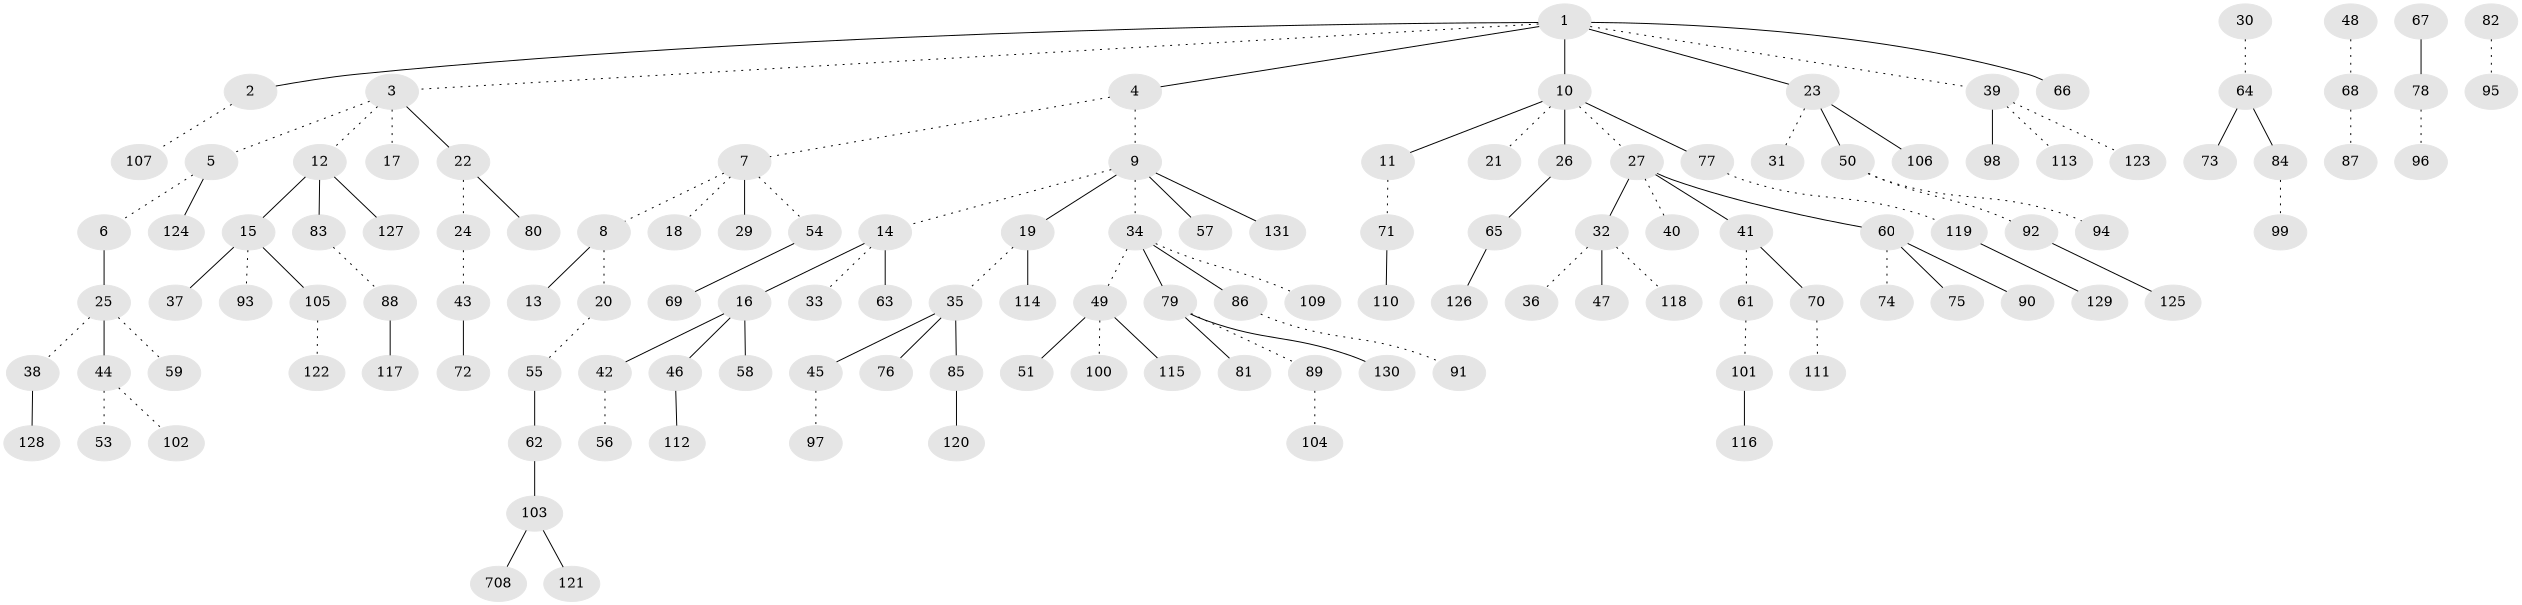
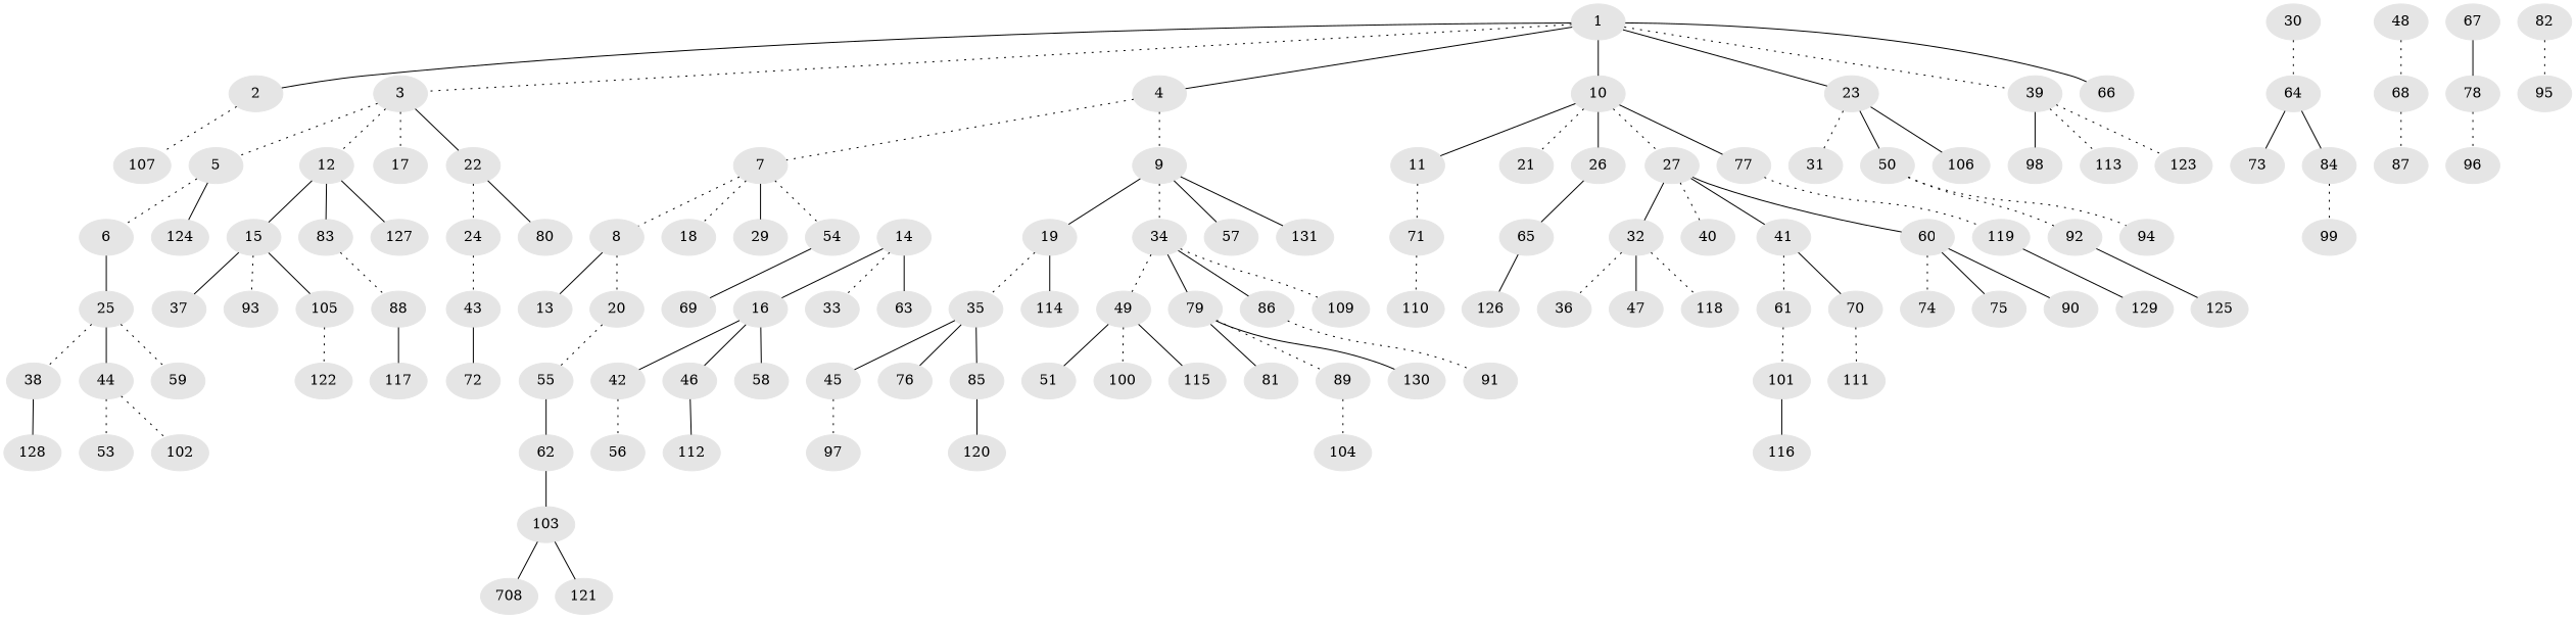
  graph {
    node [color=gray90 style=filled]
    edge [style=solid]
    1
    2
    3
    4
    10
    23
    39
    66
    107
    5
    12
    17
    22
    7
    9
    11
    21
    26
    27
    77
    31
    50
    106
    98
    113
    123
    6
    124
    15
    83
    127
    24
    80
    8
    18
    29
    54
    14
    19
    34
    57
    131
    25
    38
    44
    59
    13
    20
    69
    55
    16
    33
    63
    35
    114
    49
    79
    86
    109
    71
    65
    32
    40
    41
    60
    119
    110
    37
    93
    105
    88
    42
    46
    58
    122
    56
    112
    30
    64
    45
    76
    85
    62
    43
    92
    94
    72
    128
    53
    102
    126
    36
    47
    118
    61
    70
    74
    75
    90
    48
    68
    67
    78
    73
    84
    51
    100
    115
    81
    89
    130
    91
    97
    120
    101
    111
    87
    125
    82
    95
    103
    116
    n123 [label=708]
    121
    99
    96
    129
    104
    117
    1 -- 2
    1 -- 3 [style=dotted]
    1 -- 4
    1 -- 10
    1 -- 23
    1 -- 39 [style=dotted]
    1 -- 66
    2 -- 107 [style=dotted]
    3 -- 5 [style=dotted]
    3 -- 12 [style=dotted]
    3 -- 17 [style=dotted]
    3 -- 22
    4 -- 7 [style=dotted]
    4 -- 9 [style=dotted]
    10 -- 11
    10 -- 21 [style=dotted]
    10 -- 26
    10 -- 27 [style=dotted]
    10 -- 77
    23 -- 31 [style=dotted]
    23 -- 50
    23 -- 106
    39 -- 98
    39 -- 113 [style=dotted]
    39 -- 123 [style=dotted]
    5 -- 6 [style=dotted]
    5 -- 124
    12 -- 15
    12 -- 83
    12 -- 127
    22 -- 24 [style=dotted]
    22 -- 80
    7 -- 8 [style=dotted]
    7 -- 18 [style=dotted]
    7 -- 29
    7 -- 54 [style=dotted]
-   9 -- 14 [style=dotted]
    9 -- 19
    9 -- 34 [style=dotted]
    9 -- 57
    9 -- 131
    11 -- 71 [style=dotted]
    26 -- 65
    27 -- 32
    27 -- 40 [style=dotted]
    27 -- 41
    27 -- 60
    77 -- 119 [style=dotted]
    50 -- 92 [style=dotted]
    50 -- 94 [style=dotted]
    6 -- 25
    15 -- 37
    15 -- 93 [style=dotted]
    15 -- 105
    83 -- 88 [style=dotted]
    24 -- 43 [style=dotted]
    8 -- 13
    8 -- 20 [style=dotted]
    54 -- 69
    14 -- 16
    14 -- 33 [style=dotted]
    14 -- 63
    19 -- 35 [style=dotted]
    19 -- 114
    34 -- 49 [style=dotted]
    34 -- 79
    34 -- 86
    34 -- 109 [style=dotted]
    25 -- 38 [style=dotted]
    25 -- 44
    25 -- 59 [style=dotted]
    38 -- 128
    44 -- 53 [style=dotted]
    44 -- 102 [style=dotted]
    20 -- 55 [style=dotted]
    55 -- 62
    16 -- 42
    16 -- 46
    16 -- 58
    35 -- 45
    35 -- 76
    35 -- 85
    49 -- 51
    49 -- 100 [style=dotted]
    49 -- 115
    79 -- 81
    79 -- 89 [style=dotted]
    79 -- 130
    86 -- 91 [style=dotted]
-   71 -- 110
+   71 -- 110 [style=dotted]
    65 -- 126
    32 -- 36 [style=dotted]
    32 -- 47
    32 -- 118 [style=dotted]
    41 -- 61 [style=dotted]
    41 -- 70
    60 -- 74 [style=dotted]
    60 -- 75
    60 -- 90
    119 -- 129
    105 -- 122 [style=dotted]
    88 -- 117
    42 -- 56 [style=dotted]
    46 -- 112
    30 -- 64 [style=dotted]
    64 -- 73
    64 -- 84
    45 -- 97 [style=dotted]
    85 -- 120
    62 -- 103
    43 -- 72
    92 -- 125
    61 -- 101 [style=dotted]
    70 -- 111 [style=dotted]
    48 -- 68 [style=dotted]
    68 -- 87 [style=dotted]
    67 -- 78
    78 -- 96 [style=dotted]
    84 -- 99 [style=dotted]
    89 -- 104 [style=dotted]
    101 -- 116
    82 -- 95 [style=dotted]
    103 -- n123
    103 -- 121
  }
